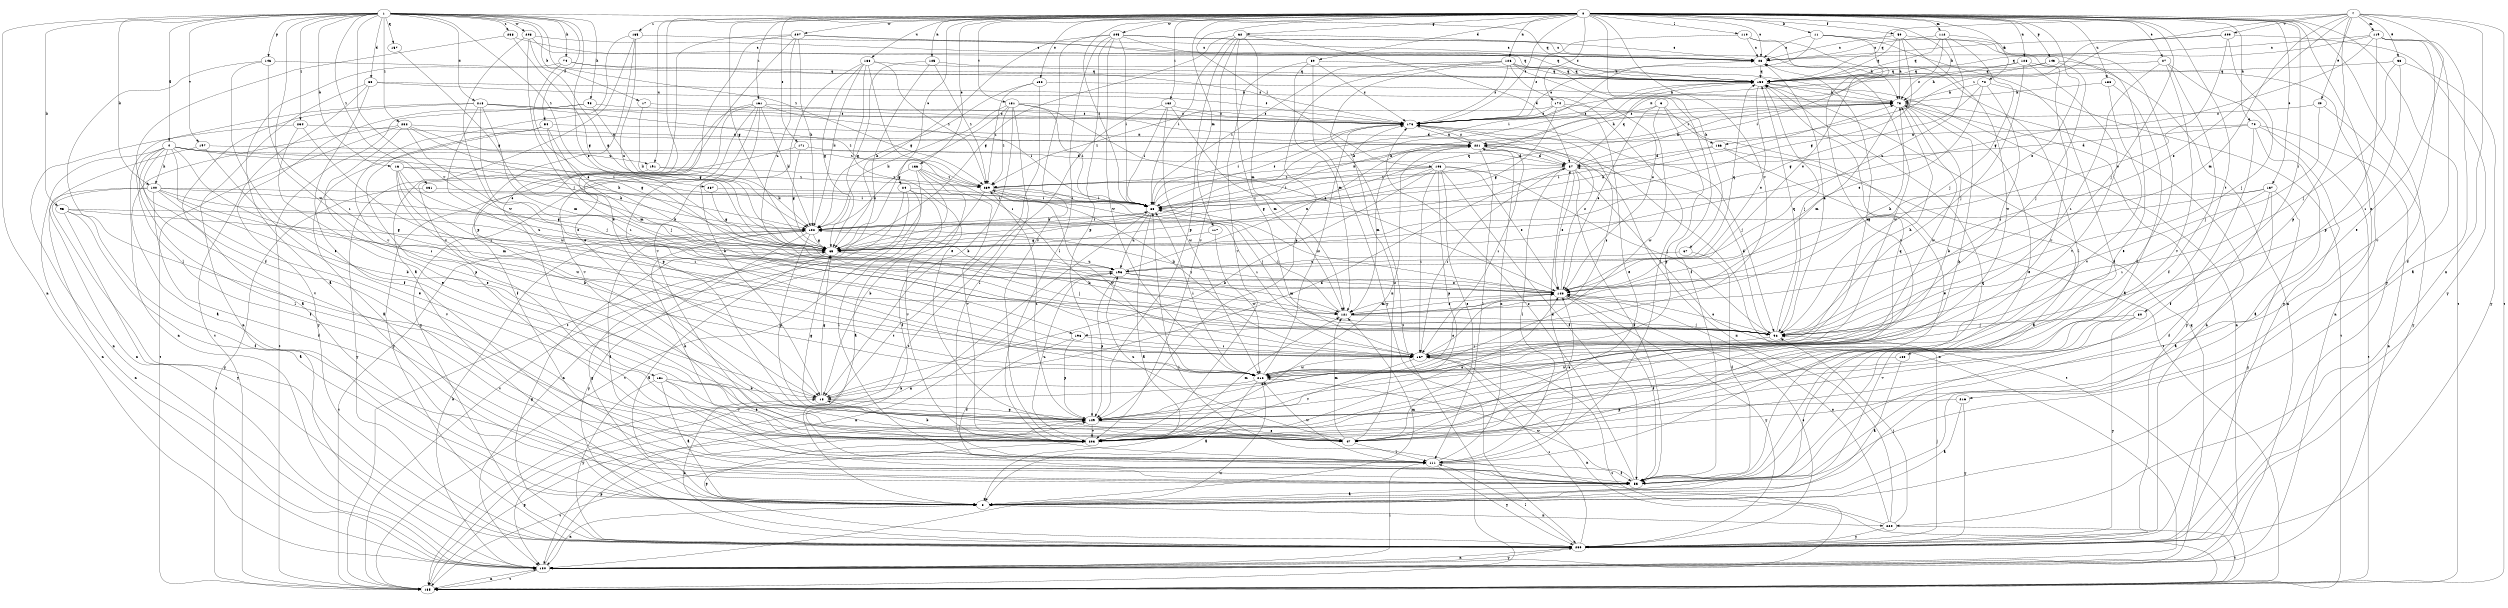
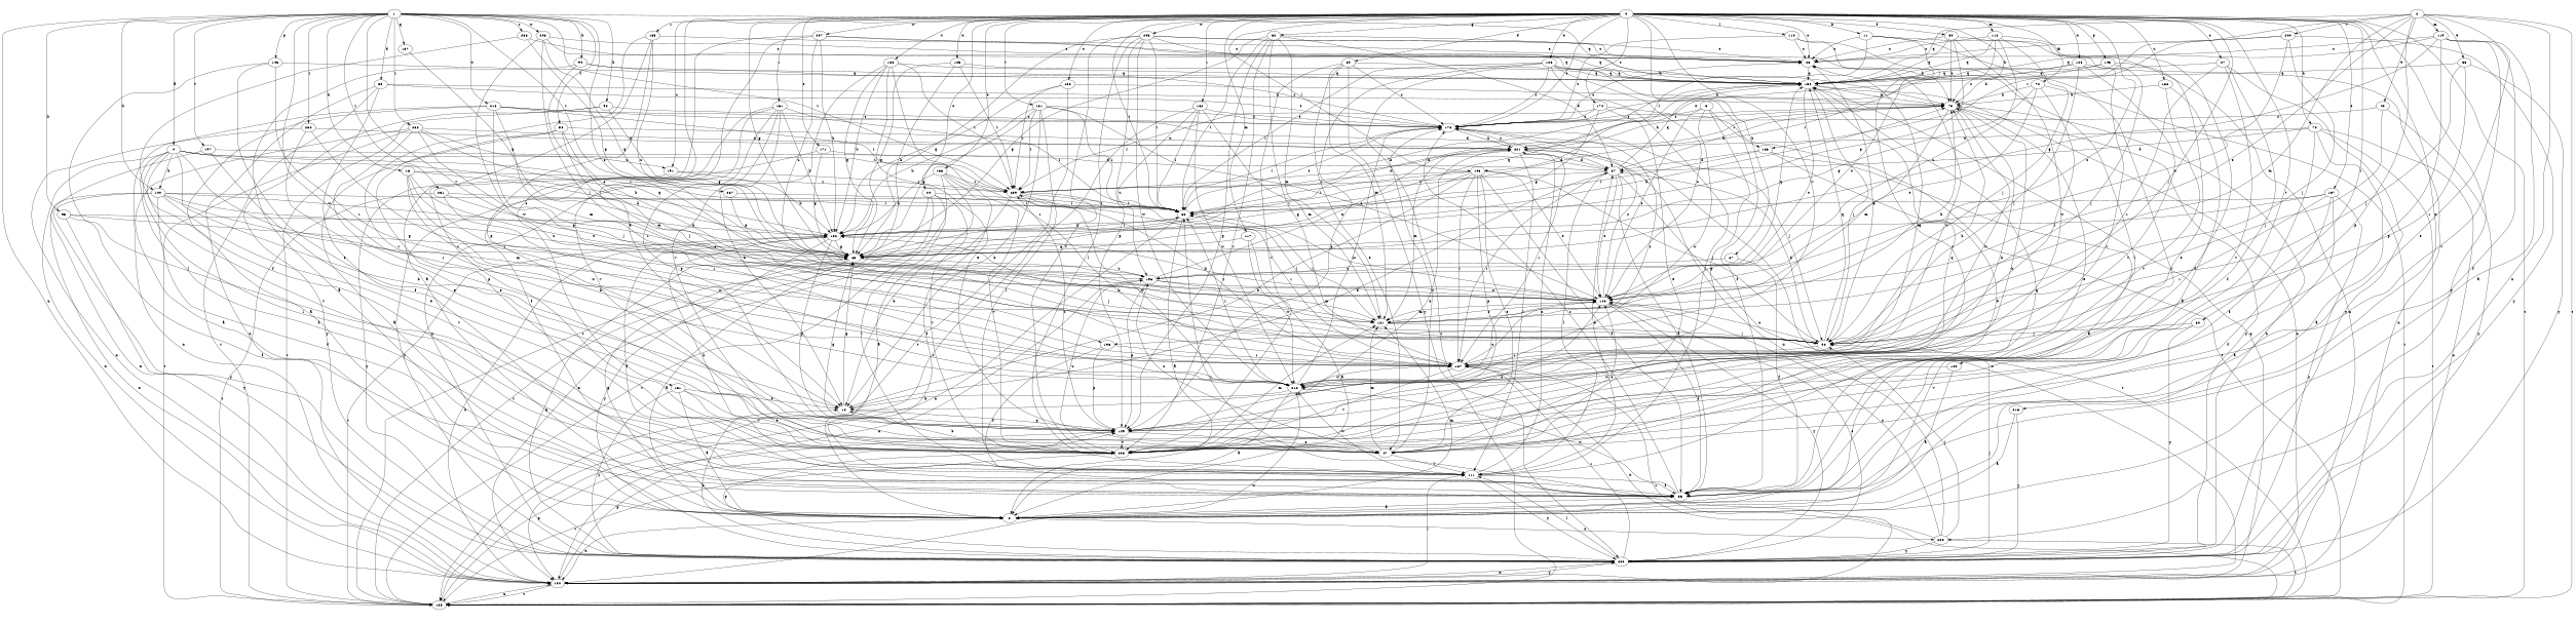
  strict digraph {
    0
    11
    24
    27
    28
    30
    50
    62
    65
    67
    70
    72
    73
    80
    83
    92
    103
    110
    112
    117
    125
    126
    128
    131
    132
    136
    137
    140
    143
    161
    162
    165
    171
    174
    176
    180
    181
    185
    186
    188
    191
    196
    205
    207
    216
    230
    130
    55
    111
    203
    158
    167
    212
    121
    149
    37
    8
    193
    221
    47
    18
    102
    239
    1
    4
    16
-   17
    33
    54
    93
-   94 [label=74]
+   94
    95
    100
    146
    157
    197
    208
    218
    231
    232
    234
    237
    238
-   2 [label=7]
+   2
    38
    40
    119
    166
    200
    220
    3
    0 -> 11 [label=b]
    0 -> 24 [label=c]
    0 -> 27 [label=c]
    0 -> 28 [label=c]
    0 -> 30 [label=d]
    0 -> 50 [label=f]
    0 -> 62 [label=g]
    0 -> 65 [label=g]
    0 -> 67 [label=h]
    0 -> 70 [label=h]
    0 -> 72 [label=h]
    0 -> 73 [label=h]
    0 -> 80 [label=i]
    0 -> 83 [label=i]
    0 -> 92 [label=j]
    0 -> 103 [label=l]
    0 -> 110 [label=l]
    0 -> 112 [label=m]
    0 -> 117 [label=m]
    0 -> 125 [label=n]
    0 -> 126 [label=n]
    0 -> 128 [label=n]
    0 -> 131 [label=o]
    0 -> 132 [label=o]
    0 -> 136 [label=o]
    0 -> 137 [label=o]
    0 -> 140 [label=o]
    0 -> 143 [label=p]
    0 -> 161 [label=r]
    0 -> 162 [label=r]
    0 -> 165 [label=r]
    0 -> 171 [label=s]
    0 -> 174 [label=s]
    0 -> 176 [label=s]
    0 -> 180 [label=t]
    0 -> 181 [label=t]
    0 -> 185 [label=t]
    0 -> 186 [label=u]
    0 -> 188 [label=u]
    0 -> 191 [label=u]
    0 -> 196 [label=v]
    0 -> 205 [label=w]
    0 -> 207 [label=w]
    0 -> 216 [label=x]
    0 -> 230 [label=y]
    11 -> 28 [label=c]
-   11 -> 83 [label=i]
+   11 -> 103 [label=i]
    11 -> 140 [label=o]
    11 -> 130 [label=n]
-   11 -> 55 [label=f]
+   11 -> 55 [label=v]
    24 -> 83 [label=i]
    24 -> 185 [label=t]
    24 -> 130 [label=n]
    24 -> 111 [label=l]
    24 -> 203 [label=v]
    27 -> 230 [label=y]
    27 -> 55 [label=f]
    27 -> 203 [label=v]
    27 -> 158 [label=q]
    27 -> 167 [label=r]
    28 -> 158 [label=q]
    28 -> 212 [label=w]
    30 -> 176 [label=s]
    30 -> 230 [label=y]
    30 -> 203 [label=v]
    30 -> 158 [label=q]
    30 -> 121 [label=m]
    50 -> 28 [label=c]
    50 -> 65 [label=g]
    50 -> 73 [label=h]
    50 -> 203 [label=v]
    50 -> 158 [label=q]
    50 -> 212 [label=w]
    62 -> 28 [label=c]
    62 -> 65 [label=g]
    62 -> 83 [label=i]
    62 -> 203 [label=v]
    62 -> 167 [label=r]
    62 -> 121 [label=m]
    62 -> 149 [label=p]
    62 -> 37 [label=d]
    65 -> 73 [label=h]
    65 -> 92 [label=j]
    65 -> 8 [label=a]
    65 -> 193 [label=u]
    67 -> 55 [label=f]
    67 -> 193 [label=u]
    70 -> 185 [label=t]
    70 -> 130 [label=n]
    70 -> 55 [label=f]
    70 -> 37 [label=d]
    70 -> 8 [label=a]
    70 -> 221 [label=x]
    72 -> 65 [label=g]
    72 -> 73 [label=h]
    72 -> 140 [label=o]
    72 -> 185 [label=t]
    72 -> 167 [label=r]
    73 -> 176 [label=s]
    73 -> 230 [label=y]
    73 -> 212 [label=w]
    73 -> 121 [label=m]
    73 -> 47 [label=e]
    73 -> 18 [label=b]
    80 -> 92 [label=j]
    80 -> 230 [label=y]
    80 -> 203 [label=v]
    83 -> 73 [label=h]
    83 -> 176 [label=s]
    83 -> 130 [label=n]
    83 -> 8 [label=a]
    83 -> 102 [label=k]
    92 -> 28 [label=c]
    92 -> 140 [label=o]
    92 -> 158 [label=q]
    92 -> 167 [label=r]
    92 -> 37 [label=d]
    92 -> 102 [label=k]
    103 -> 65 [label=g]
    103 -> 83 [label=i]
    103 -> 92 [label=j]
    103 -> 140 [label=o]
    103 -> 55 [label=f]
    103 -> 167 [label=r]
    103 -> 149 [label=p]
    103 -> 47 [label=e]
    103 -> 18 [label=b]
    103 -> 239 [label=z]
    110 -> 28 [label=c]
    110 -> 176 [label=s]
    110 -> 111 [label=l]
    110 -> 203 [label=v]
    112 -> 28 [label=c]
    112 -> 83 [label=i]
    112 -> 92 [label=j]
    112 -> 55 [label=f]
    112 -> 158 [label=q]
    112 -> 193 [label=u]
    117 -> 65 [label=g]
    117 -> 212 [label=w]
-   95 -> 8 [label=a]
+   117 -> 8 [label=a]
    125 -> 65 [label=g]
    125 -> 185 [label=t]
    125 -> 158 [label=q]
    125 -> 239 [label=z]
    126 -> 83 [label=i]
    126 -> 140 [label=o]
    126 -> 176 [label=s]
    126 -> 185 [label=t]
    126 -> 55 [label=f]
    126 -> 111 [label=l]
    126 -> 158 [label=q]
    126 -> 149 [label=p]
    128 -> 73 [label=h]
    128 -> 92 [label=j]
    128 -> 130 [label=n]
    128 -> 203 [label=v]
    128 -> 158 [label=q]
    131 -> 230 [label=y]
    131 -> 203 [label=v]
    131 -> 8 [label=a]
    131 -> 47 [label=e]
    131 -> 18 [label=b]
    132 -> 73 [label=h]
    132 -> 185 [label=t]
    132 -> 102 [label=k]
    132 -> 239 [label=z]
    136 -> 185 [label=t]
    136 -> 55 [label=f]
    136 -> 203 [label=v]
    136 -> 8 [label=a]
    136 -> 102 [label=k]
    136 -> 239 [label=z]
    137 -> 65 [label=g]
    137 -> 83 [label=i]
    137 -> 230 [label=y]
    137 -> 55 [label=f]
    137 -> 167 [label=r]
    137 -> 8 [label=a]
    140 -> 83 [label=i]
    140 -> 176 [label=s]
    140 -> 230 [label=y]
    140 -> 55 [label=f]
    140 -> 121 [label=m]
    140 -> 102 [label=k]
    143 -> 92 [label=j]
    143 -> 158 [label=q]
    143 -> 221 [label=x]
    143 -> 47 [label=e]
    161 -> 83 [label=i]
-   161 -> 176 [label=s]
    161 -> 230 [label=y]
    161 -> 55 [label=f]
    161 -> 203 [label=v]
    161 -> 149 [label=p]
    161 -> 18 [label=b]
    161 -> 102 [label=k]
    162 -> 83 [label=i]
    162 -> 176 [label=s]
    162 -> 185 [label=t]
    162 -> 212 [label=w]
    162 -> 121 [label=m]
-   83 -> 193 [label=u]
+   162 -> 193 [label=u]
    165 -> 28 [label=c]
    165 -> 203 [label=v]
    165 -> 149 [label=p]
    165 -> 8 [label=a]
    165 -> 193 [label=u]
    171 -> 65 [label=g]
    171 -> 230 [label=y]
    171 -> 37 [label=d]
    174 -> 65 [label=g]
    174 -> 176 [label=s]
    174 -> 185 [label=t]
    174 -> 47 [label=e]
    174 -> 239 [label=z]
    176 -> 28 [label=c]
    176 -> 83 [label=i]
    176 -> 92 [label=j]
    176 -> 221 [label=x]
    180 -> 212 [label=w]
    180 -> 8 [label=a]
    181 -> 65 [label=g]
    181 -> 83 [label=i]
    181 -> 140 [label=o]
    181 -> 176 [label=s]
    181 -> 111 [label=l]
    181 -> 18 [label=b]
    181 -> 102 [label=k]
    181 -> 239 [label=z]
    185 -> 130 [label=n]
    185 -> 149 [label=p]
    186 -> 73 [label=h]
    186 -> 203 [label=v]
    186 -> 8 [label=a]
    188 -> 65 [label=g]
    188 -> 203 [label=v]
    188 -> 158 [label=q]
    188 -> 167 [label=r]
    188 -> 47 [label=e]
    188 -> 102 [label=k]
    188 -> 239 [label=z]
    191 -> 230 [label=y]
    191 -> 102 [label=k]
    191 -> 239 [label=z]
    196 -> 55 [label=f]
    196 -> 167 [label=r]
    196 -> 149 [label=p]
    205 -> 28 [label=c]
    205 -> 65 [label=g]
    205 -> 73 [label=h]
    205 -> 83 [label=i]
    205 -> 111 [label=l]
    205 -> 203 [label=v]
    205 -> 158 [label=q]
    205 -> 212 [label=w]
    205 -> 149 [label=p]
    207 -> 28 [label=c]
    207 -> 73 [label=h]
    207 -> 203 [label=v]
    207 -> 193 [label=u]
-   207 -> 47 [label=e]
+   30 -> 47 [label=e]
    207 -> 18 [label=b]
    207 -> 102 [label=k]
    216 -> 230 [label=y]
-   216 -> 149 [label=p]
    216 -> 8 [label=a]
    230 -> 65 [label=g]
    230 -> 73 [label=h]
    230 -> 92 [label=j]
    230 -> 140 [label=o]
    230 -> 130 [label=n]
    230 -> 111 [label=l]
    230 -> 167 [label=r]
    230 -> 149 [label=p]
    230 -> 18 [label=b]
    130 -> 185 [label=t]
    130 -> 230 [label=y]
    130 -> 111 [label=l]
    130 -> 158 [label=q]
    130 -> 212 [label=w]
    130 -> 149 [label=p]
    130 -> 221 [label=x]
    130 -> 102 [label=k]
    55 -> 176 [label=s]
    55 -> 158 [label=q]
    55 -> 212 [label=w]
    55 -> 8 [label=a]
    111 -> 230 [label=y]
    111 -> 55 [label=f]
    111 -> 212 [label=w]
    111 -> 37 [label=d]
    111 -> 221 [label=x]
    111 -> 102 [label=k]
    203 -> 140 [label=o]
    203 -> 185 [label=t]
    203 -> 121 [label=m]
    203 -> 193 [label=u]
    203 -> 221 [label=x]
    203 -> 18 [label=b]
    158 -> 73 [label=h]
    158 -> 92 [label=j]
    158 -> 140 [label=o]
    158 -> 130 [label=n]
    158 -> 102 [label=k]
    167 -> 73 [label=h]
    167 -> 176 [label=s]
    167 -> 185 [label=t]
    167 -> 130 [label=n]
    167 -> 203 [label=v]
    167 -> 212 [label=w]
    167 -> 239 [label=z]
    212 -> 28 [label=c]
    212 -> 83 [label=i]
    212 -> 140 [label=o]
    212 -> 176 [label=s]
    212 -> 8 [label=a]
    212 -> 18 [label=b]
    121 -> 73 [label=h]
    121 -> 83 [label=i]
    121 -> 92 [label=j]
    121 -> 140 [label=o]
    149 -> 65 [label=g]
    149 -> 73 [label=h]
    149 -> 203 [label=v]
    149 -> 158 [label=q]
    149 -> 47 [label=e]
    149 -> 239 [label=z]
    37 -> 73 [label=h]
    37 -> 140 [label=o]
    37 -> 185 [label=t]
    37 -> 55 [label=f]
    37 -> 111 [label=l]
    37 -> 158 [label=q]
    37 -> 167 [label=r]
    37 -> 239 [label=z]
    8 -> 65 [label=g]
    8 -> 130 [label=n]
    8 -> 121 [label=m]
    8 -> 220 [label=x]
    193 -> 140 [label=o]
    193 -> 130 [label=n]
    193 -> 158 [label=q]
    193 -> 121 [label=m]
    193 -> 149 [label=p]
    193 -> 221 [label=x]
    221 -> 73 [label=h]
    221 -> 176 [label=s]
    221 -> 111 [label=l]
    221 -> 167 [label=r]
    221 -> 121 [label=m]
    221 -> 37 [label=d]
    47 -> 140 [label=o]
    47 -> 176 [label=s]
    47 -> 111 [label=l]
    47 -> 121 [label=m]
    47 -> 193 [label=u]
    18 -> 65 [label=g]
    18 -> 149 [label=p]
    18 -> 37 [label=d]
    102 -> 65 [label=g]
    102 -> 83 [label=i]
    102 -> 185 [label=t]
    102 -> 230 [label=y]
    102 -> 55 [label=f]
    102 -> 158 [label=q]
    102 -> 149 [label=p]
    239 -> 83 [label=i]
    239 -> 92 [label=j]
    239 -> 167 [label=r]
    239 -> 212 [label=w]
    239 -> 221 [label=x]
    239 -> 18 [label=b]
    1 -> 140 [label=o]
    1 -> 196 [label=v]
    1 -> 130 [label=n]
    1 -> 158 [label=q]
    1 -> 212 [label=w]
    1 -> 239 [label=z]
    1 -> 4 [label=a]
    1 -> 16 [label=b]
-   1 -> 17 [label=b]
    1 -> 33 [label=d]
    1 -> 54 [label=f]
    1 -> 93 [label=k]
    1 -> 94 [label=k]
    1 -> 95 [label=k]
    1 -> 100 [label=k]
    1 -> 146 [label=p]
    1 -> 157 [label=q]
    1 -> 197 [label=v]
    1 -> 208 [label=w]
    1 -> 218 [label=x]
    1 -> 231 [label=z]
    1 -> 232 [label=z]
    1 -> 234 [label=z]
    1 -> 237 [label=z]
    1 -> 238 [label=z]
    4 -> 83 [label=i]
    4 -> 191 [label=u]
    4 -> 130 [label=n]
    4 -> 55 [label=f]
    4 -> 111 [label=l]
    4 -> 203 [label=v]
    4 -> 167 [label=r]
    4 -> 18 [label=b]
    4 -> 102 [label=k]
    4 -> 100 [label=k]
    16 -> 140 [label=o]
    16 -> 167 [label=r]
    16 -> 212 [label=w]
    16 -> 18 [label=b]
    16 -> 102 [label=k]
    16 -> 239 [label=z]
-   17 -> 176 [label=s]
-   17 -> 102 [label=k]
    33 -> 73 [label=h]
    33 -> 176 [label=s]
    33 -> 185 [label=t]
    33 -> 130 [label=n]
    33 -> 55 [label=f]
    54 -> 92 [label=j]
    54 -> 121 [label=m]
    54 -> 149 [label=p]
    54 -> 8 [label=a]
    54 -> 221 [label=x]
    93 -> 65 [label=g]
    93 -> 176 [label=s]
    93 -> 185 [label=t]
    93 -> 230 [label=y]
    94 -> 140 [label=o]
    94 -> 176 [label=s]
    94 -> 158 [label=q]
    94 -> 8 [label=a]
    95 -> 65 [label=g]
    95 -> 230 [label=y]
    95 -> 55 [label=f]
    95 -> 102 [label=k]
    100 -> 65 [label=g]
    100 -> 83 [label=i]
    100 -> 230 [label=y]
    100 -> 130 [label=n]
    100 -> 55 [label=f]
    100 -> 203 [label=v]
    100 -> 121 [label=m]
    100 -> 193 [label=u]
    146 -> 111 [label=l]
    146 -> 158 [label=q]
    146 -> 167 [label=r]
    146 -> 47 [label=e]
    157 -> 65 [label=g]
    197 -> 130 [label=n]
    197 -> 37 [label=d]
    197 -> 47 [label=e]
    208 -> 28 [label=c]
    208 -> 65 [label=g]
    208 -> 92 [label=j]
    208 -> 158 [label=q]
    208 -> 212 [label=w]
    218 -> 176 [label=s]
    218 -> 130 [label=n]
    218 -> 167 [label=r]
-   218 -> 212 [label=w]
+   231 -> 212 [label=w]
    218 -> 121 [label=m]
    218 -> 37 [label=d]
    218 -> 8 [label=a]
    218 -> 239 [label=z]
    231 -> 83 [label=i]
+   231 -> 140 [label=o]
    231 -> 185 [label=t]
    232 -> 65 [label=g]
    232 -> 92 [label=j]
    232 -> 185 [label=t]
    232 -> 8 [label=a]
    232 -> 221 [label=x]
    232 -> 47 [label=e]
    232 -> 239 [label=z]
    234 -> 130 [label=n]
    234 -> 167 [label=r]
    234 -> 221 [label=x]
    234 -> 47 [label=e]
    237 -> 65 [label=g]
    237 -> 83 [label=i]
    238 -> 28 [label=c]
    238 -> 65 [label=g]
    238 -> 55 [label=f]
    2 -> 140 [label=o]
    2 -> 185 [label=t]
    2 -> 158 [label=q]
    2 -> 121 [label=m]
    2 -> 149 [label=p]
    2 -> 47 [label=e]
    2 -> 38 [label=e]
    2 -> 40 [label=e]
    2 -> 119 [label=m]
    2 -> 166 [label=r]
    2 -> 200 [label=v]
    2 -> 220 [label=x]
    38 -> 92 [label=j]
    38 -> 230 [label=y]
    38 -> 158 [label=q]
    38 -> 167 [label=r]
    40 -> 92 [label=j]
    40 -> 176 [label=s]
    40 -> 230 [label=y]
    119 -> 28 [label=c]
    119 -> 65 [label=g]
    119 -> 55 [label=f]
    119 -> 203 [label=v]
    119 -> 158 [label=q]
    119 -> 149 [label=p]
    119 -> 8 [label=a]
    166 -> 83 [label=i]
    166 -> 37 [label=d]
    166 -> 8 [label=a]
    166 -> 47 [label=e]
    200 -> 28 [label=c]
    200 -> 92 [label=j]
    200 -> 140 [label=o]
    200 -> 176 [label=s]
    200 -> 230 [label=y]
    220 -> 83 [label=i]
    220 -> 92 [label=j]
    220 -> 140 [label=o]
    220 -> 185 [label=t]
    220 -> 230 [label=y]
    220 -> 221 [label=x]
    3 -> 140 [label=o]
    3 -> 176 [label=s]
    3 -> 212 [label=w]
    3 -> 149 [label=p]
    3 -> 166 [label=r]
  }
